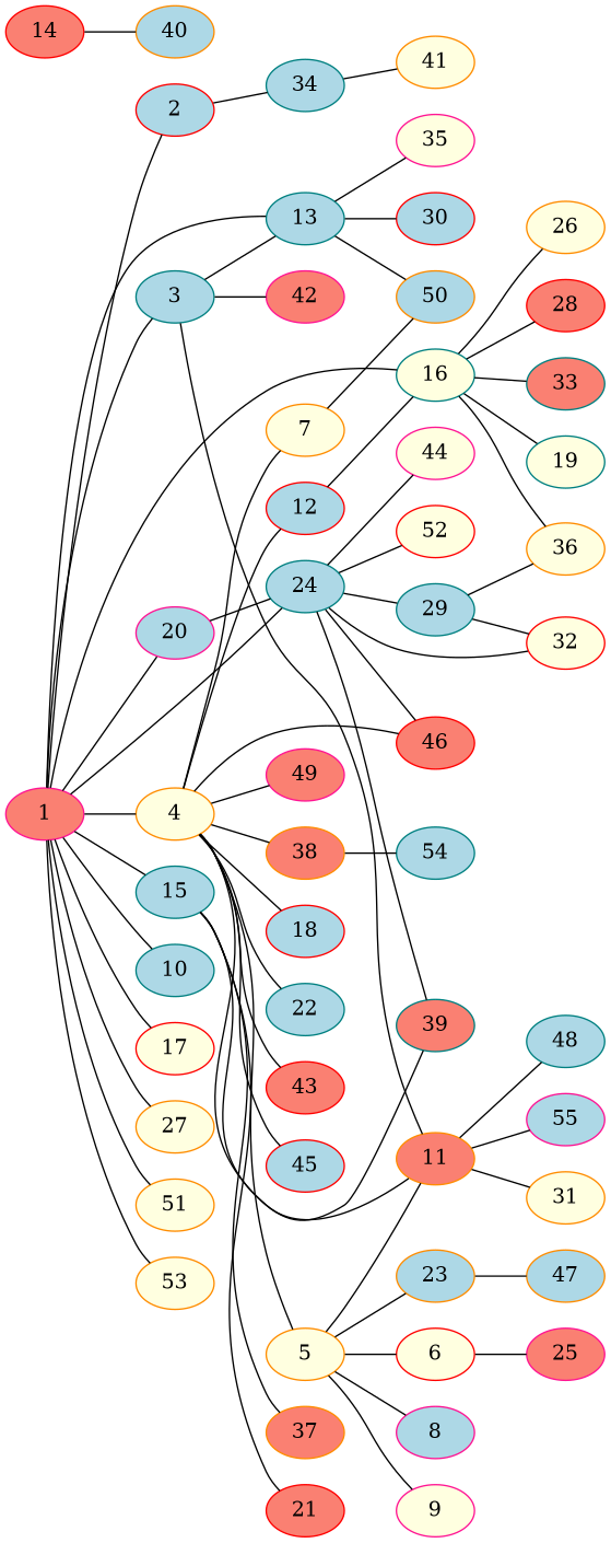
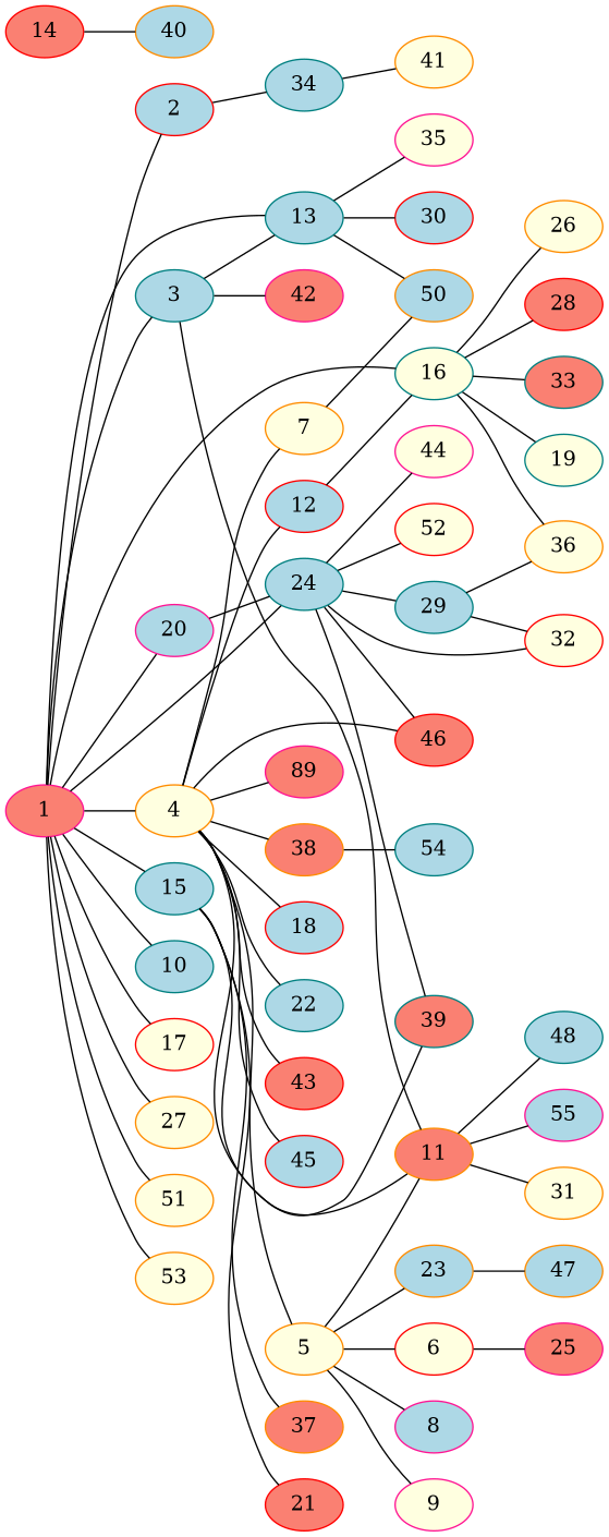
  graph {
    rankdir=LR
    node [color=darkorange fillcolor=lightblue style=filled]
    1 [color=deeppink fillcolor=salmon]
    2 [color=red]
    3 [color=teal]
    4 [fillcolor=lightyellow]
    10 [color=teal]
    13 [color=teal]
    15 [color=teal]
    16 [color=teal fillcolor=lightyellow]
    17 [color=red fillcolor=lightyellow]
    20 [color=deeppink]
    24 [color=teal]
    27 [fillcolor=lightyellow]
    51 [fillcolor=lightyellow]
    53 [fillcolor=lightyellow]
    34 [color=teal]
    11 [fillcolor=salmon]
    42 [color=deeppink fillcolor=salmon]
    5 [fillcolor=lightyellow]
    7 [fillcolor=lightyellow]
    12 [color=red]
    18 [color=red]
    22 [color=teal]
    38 [fillcolor=salmon]
    43 [color=red fillcolor=salmon]
    45 [color=red]
    46 [color=red fillcolor=salmon]
-   49 [color=deeppink fillcolor=salmon]
+   49 [color=deeppink fillcolor=salmon label=89]
    50
    30 [color=red]
    35 [color=deeppink fillcolor=lightyellow]
    14 [color=red fillcolor=salmon]
    40
    21 [color=red fillcolor=salmon]
    37 [fillcolor=salmon]
    39 [color=teal fillcolor=salmon]
    19 [color=teal fillcolor=lightyellow]
    26 [fillcolor=lightyellow]
    28 [color=red fillcolor=salmon]
    33 [color=teal fillcolor=salmon]
    36 [fillcolor=lightyellow]
    29 [color=teal]
    32 [color=red fillcolor=lightyellow]
    44 [color=deeppink fillcolor=lightyellow]
    52 [color=red fillcolor=lightyellow]
    41 [fillcolor=lightyellow]
    31 [fillcolor=lightyellow]
    48 [color=teal]
    55 [color=deeppink]
    6 [color=red fillcolor=lightyellow]
    8 [color=deeppink]
    9 [color=deeppink fillcolor=lightyellow]
    23
    54 [color=teal]
    25 [color=deeppink fillcolor=salmon]
    47
    1 -- 2
    1 -- 3
    1 -- 4
    1 -- 10
    1 -- 13
    1 -- 15
    1 -- 16
    1 -- 17
    1 -- 20
    1 -- 24
    1 -- 27
    1 -- 51
    1 -- 53
    2 -- 34
    3 -- 13
    3 -- 11
    3 -- 42
    4 -- 11
    4 -- 5
    4 -- 7
    4 -- 12
    4 -- 18
    4 -- 22
    4 -- 38
    4 -- 43
    4 -- 45
    4 -- 46
    4 -- 49
    13 -- 50
    13 -- 30
    13 -- 35
    15 -- 21
    15 -- 37
    15 -- 39
    16 -- 19
    16 -- 26
    16 -- 28
    16 -- 33
    16 -- 36
    20 -- 24
    24 -- 46
    24 -- 39
    24 -- 29
    24 -- 32
    24 -- 44
    24 -- 52
    34 -- 41
    11 -- 31
    11 -- 48
    11 -- 55
    5 -- 11
    5 -- 6
    5 -- 8
    5 -- 9
    5 -- 23
    7 -- 50
    12 -- 16
    38 -- 54
    14 -- 40
    29 -- 36
    29 -- 32
    6 -- 25
    23 -- 47
  }
